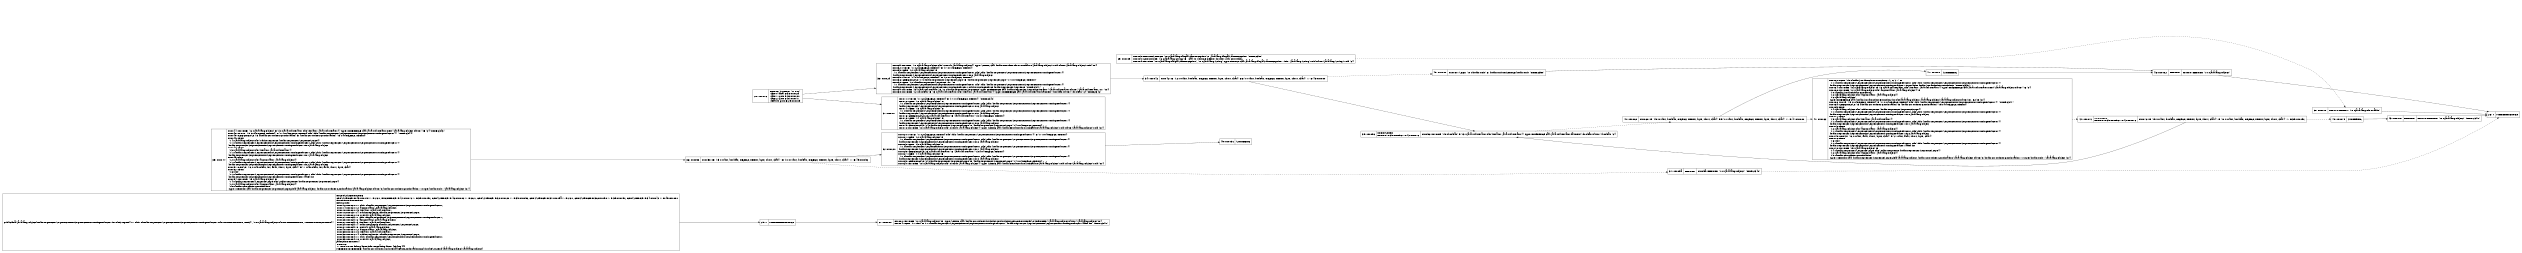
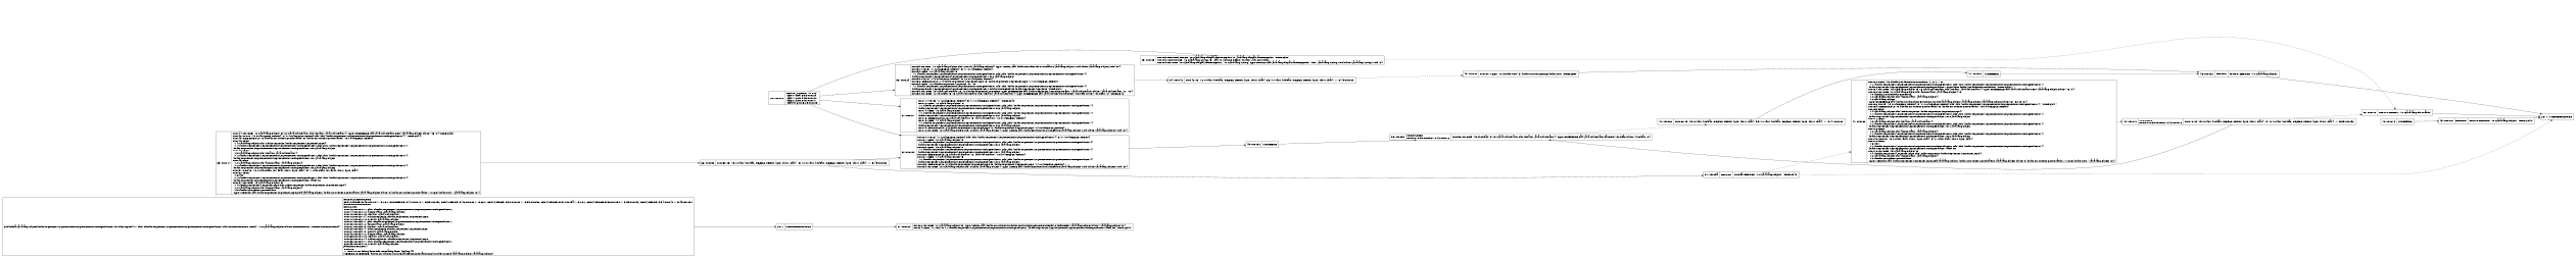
  digraph {
    rankdir=LR
    node [shape=record]
    n1 [label="{25\:\ ?|MTH_ENTER_BLOCK\l}"]
    n2 [label="{27\:\ 0x0000|0x0000: INVOKE  (r0 I:java.lang.Object) =  type: STATIC call: kotlin.coroutines.intrinsics.IntrinsicsKt.getCOROUTINE_SUSPENDED():java.lang.Object A[MD:():java.lang.Object (m)]\l0x0004: IGET  (r1 I:int) = (r7 I:kotlin.sequences.SequencesKt___SequencesKt$runningReduce$1) kotlin.sequences.SequencesKt___SequencesKt$runningReduce$1.label int  (LINE:2340)\l}"]
    n3 [label="{28\:\ 0x0006|0x0006: SWITCH  (r1 I:??)\l case 0: final B:33:0x002f\l case 1: goto B:32:0x0020\l case 2: goto B:31:0x0011\l default: goto B:29:0x0009 \l}"]
    n4 [label="{29\:\ 0x0009|0x0009: NEW_INSTANCE  (r8 I:java.lang.IllegalStateException) =  java.lang.IllegalStateException  (LINE:2350)\l0x000b: CONST_STR  (r0 I:java.lang.String) =  \"call to 'resume' before 'invoke' with coroutine\" \l0x000d: INVOKE  (r8 I:java.lang.IllegalStateException), (r0 I:java.lang.String) type: DIRECT call: java.lang.IllegalStateException.\<init\>(java.lang.String):void A[MD:(java.lang.String):void (c)]\l}"]
    n5 [label="{31\:\ 0x0011|0x0011: MOVE  (r1 I:??[OBJECT, ARRAY]) = (r7 I:??[OBJECT, ARRAY])  (LINE:2340)\l0x0012: IGET  (r2 I:java.lang.Object) = \l  (r1 I:kotlin.sequences.SequencesKt___SequencesKt$runningReduce$1 A[D('this' kotlin.sequences.SequencesKt___SequencesKt$runningReduce$1)])\l kotlin.sequences.SequencesKt___SequencesKt$runningReduce$1.L$2 java.lang.Object \l0x0014: IGET  (r3 I:java.lang.Object) = \l  (r1 I:kotlin.sequences.SequencesKt___SequencesKt$runningReduce$1 A[D('this' kotlin.sequences.SequencesKt___SequencesKt$runningReduce$1)])\l kotlin.sequences.SequencesKt___SequencesKt$runningReduce$1.L$1 java.lang.Object \l0x0016: CHECK_CAST (r3 I:java.util.Iterator) = (java.util.Iterator) (r3 I:??[OBJECT, ARRAY]) \l0x0018: IGET  (r4 I:java.lang.Object) = \l  (r1 I:kotlin.sequences.SequencesKt___SequencesKt$runningReduce$1 A[D('this' kotlin.sequences.SequencesKt___SequencesKt$runningReduce$1)])\l kotlin.sequences.SequencesKt___SequencesKt$runningReduce$1.L$0 java.lang.Object \l0x001a: CHECK_CAST (r4 I:kotlin.sequences.SequenceScope) = (kotlin.sequences.SequenceScope) (r4 I:??[OBJECT, ARRAY]) \l0x001c: INVOKE  (r8 I:java.lang.Object A[D('$result' java.lang.Object)]) type: STATIC call: kotlin.ResultKt.throwOnFailure(java.lang.Object):void A[MD:(java.lang.Object):void (m)]\l}"]
    n6 [label="{32\:\ 0x0020|0x0020: MOVE  (r1 I:??[OBJECT, ARRAY] A[D('this' kotlin.sequences.SequencesKt___SequencesKt$runningReduce$1)]) = (r7 I:??[OBJECT, ARRAY]) \l0x0021: IGET  (r2 I:java.lang.Object) = \l  (r1 I:kotlin.sequences.SequencesKt___SequencesKt$runningReduce$1 A[D('this' kotlin.sequences.SequencesKt___SequencesKt$runningReduce$1)])\l kotlin.sequences.SequencesKt___SequencesKt$runningReduce$1.L$2 java.lang.Object \l0x0023: IGET  (r3 I:java.lang.Object) = \l  (r1 I:kotlin.sequences.SequencesKt___SequencesKt$runningReduce$1 A[D('this' kotlin.sequences.SequencesKt___SequencesKt$runningReduce$1)])\l kotlin.sequences.SequencesKt___SequencesKt$runningReduce$1.L$1 java.lang.Object \l0x0025: CHECK_CAST (r3 I:java.util.Iterator) = (java.util.Iterator) (r3 I:??[OBJECT, ARRAY]) \l0x0027: IGET  (r4 I:java.lang.Object) = \l  (r1 I:kotlin.sequences.SequencesKt___SequencesKt$runningReduce$1 A[D('this' kotlin.sequences.SequencesKt___SequencesKt$runningReduce$1)])\l kotlin.sequences.SequencesKt___SequencesKt$runningReduce$1.L$0 java.lang.Object \l0x0029: CHECK_CAST (r4 I:kotlin.sequences.SequenceScope) = (kotlin.sequences.SequenceScope) (r4 I:??[OBJECT, ARRAY]) \l0x002b: INVOKE  (r8 I:java.lang.Object A[D('$result' java.lang.Object)]) type: STATIC call: kotlin.ResultKt.throwOnFailure(java.lang.Object):void A[MD:(java.lang.Object):void (m)]\l}"]
    n7 [label="{33\:\ 0x002f|0x002f: INVOKE  (r8 I:java.lang.Object A[D('$result' java.lang.Object)]) type: STATIC call: kotlin.ResultKt.throwOnFailure(java.lang.Object):void A[MD:(java.lang.Object):void (m)]\l0x0032: MOVE  (r1 I:??[OBJECT, ARRAY]) = (r7 I:??[OBJECT, ARRAY]) \l0x0033: IGET  (r2 I:java.lang.Object) = \l  (r1 I:kotlin.sequences.SequencesKt___SequencesKt$runningReduce$1 A[D('this' kotlin.sequences.SequencesKt___SequencesKt$runningReduce$1)])\l kotlin.sequences.SequencesKt___SequencesKt$runningReduce$1.L$0 java.lang.Object \l0x0035: MOVE  (r4 I:??[OBJECT, ARRAY]) = (r2 I:??[OBJECT, ARRAY]) \l0x0036: CHECK_CAST (r4 I:kotlin.sequences.SequenceScope) = (kotlin.sequences.SequenceScope) (r4 I:??[OBJECT, ARRAY]) \l0x0038: IGET  (r2 I:kotlin.sequences.Sequence\<T\>) = \l  (r1 I:kotlin.sequences.SequencesKt___SequencesKt$runningReduce$1 A[D('this' kotlin.sequences.SequencesKt___SequencesKt$runningReduce$1)])\l kotlin.sequences.SequencesKt___SequencesKt$runningReduce$1.$this_runningReduce kotlin.sequences.Sequence  (LINE:2341)\l0x003a: INVOKE  (r3 I:java.util.Iterator) = (r2 I:kotlin.sequences.Sequence) type: INTERFACE call: kotlin.sequences.Sequence.iterator():java.util.Iterator A[MD:():java.util.Iterator\<T\> (m)]\l0x003e: INVOKE  (r2 I:boolean) = (r3 I:java.util.Iterator A[D('iterator' java.util.Iterator)]) type: INTERFACE call: java.util.Iterator.hasNext():boolean A[MD:():boolean (c)] (LINE:2342)\l}"]
    n8 [label="{30\:\ 0x0010|0x0010: THROW  (r8 I:java.lang.Throwable) \l}"]
    n9 [label="{49\:\ 0x005c|SYNTHETIC\l}"]
    n10 [label="{34\:\ 0x0042|0x0042: IF  (r2 I:??[int, boolean, OBJECT, ARRAY, byte, short, char]) == (0 ??[int, boolean, OBJECT, ARRAY, byte, short, char])  \-\> B:45:0x0080 \l}"]
    n11 [label="{26\:\ ?|MTH_EXIT_BLOCK\l}"]
    n12 [label="{39\:\ 0x005c|LOOP_START\lLOOP:0: B:39:0x005c\-\>B:42:0x007c\l|0x005c: INVOKE  (r5 I:boolean) = (r3 I:java.util.Iterator A[D('iterator' java.util.Iterator)]) type: INTERFACE call: java.util.Iterator.hasNext():boolean A[MD:():boolean (c)]\l}"]
    n13 [label="{40\:\ 0x0060|0x0060: IF  (r5 I:??[int, boolean, OBJECT, ARRAY, byte, short, char]) == (0 ??[int, boolean, OBJECT, ARRAY, byte, short, char])  \-\> B:47:0x0080 \l}"]
    n14 [label="{41\:\ 0x0062|0x0062: IGET  (r5 I:kotlin.jvm.functions.Function2\<S, T, S\>) = \l  (r1 I:kotlin.sequences.SequencesKt___SequencesKt$runningReduce$1 A[D('this' kotlin.sequences.SequencesKt___SequencesKt$runningReduce$1)])\l kotlin.sequences.SequencesKt___SequencesKt$runningReduce$1.$operation kotlin.jvm.functions.Function2  (LINE:2346)\l0x0064: INVOKE  (r6 I:java.lang.Object) = (r3 I:java.util.Iterator A[D('iterator' java.util.Iterator)]) type: INTERFACE call: java.util.Iterator.next():java.lang.Object A[MD:():E (c)]\l0x0068: INVOKE  (r2 I:java.lang.Object A[D('accumulator' java.lang.Object)]) = \l  (r0 I:kotlin.jvm.functions.Function2)\l  (r2 I:java.lang.Object A[D('accumulator' java.lang.Object)])\l  (r6 I:java.lang.Object)\l type: INTERFACE call: kotlin.jvm.functions.Function2.invoke(java.lang.Object, java.lang.Object):java.lang.Object A[MD:(P1, P2):R (m)]\l0x006c: MOVE  (r5 I:??[OBJECT, ARRAY]) = (r1 I:??[OBJECT, ARRAY] A[D('this' kotlin.sequences.SequencesKt___SequencesKt$runningReduce$1)])  (LINE:2347)\l0x006d: CHECK_CAST (r5 I:kotlin.coroutines.Continuation) = (kotlin.coroutines.Continuation) (r5 I:??[OBJECT, ARRAY]) \l0x006f: IPUT  \l  (r4 I:java.lang.Object A[D('$this$sequence' kotlin.sequences.SequenceScope)])\l  (r1 I:kotlin.sequences.SequencesKt___SequencesKt$runningReduce$1 A[D('this' kotlin.sequences.SequencesKt___SequencesKt$runningReduce$1)])\l kotlin.sequences.SequencesKt___SequencesKt$runningReduce$1.L$0 java.lang.Object \l0x0071: IPUT  \l  (r3 I:java.lang.Object A[D('iterator' java.util.Iterator)])\l  (r1 I:kotlin.sequences.SequencesKt___SequencesKt$runningReduce$1 A[D('this' kotlin.sequences.SequencesKt___SequencesKt$runningReduce$1)])\l kotlin.sequences.SequencesKt___SequencesKt$runningReduce$1.L$1 java.lang.Object \l0x0073: IPUT  \l  (r2 I:java.lang.Object A[D('accumulator' java.lang.Object)])\l  (r1 I:kotlin.sequences.SequencesKt___SequencesKt$runningReduce$1 A[D('this' kotlin.sequences.SequencesKt___SequencesKt$runningReduce$1)])\l kotlin.sequences.SequencesKt___SequencesKt$runningReduce$1.L$2 java.lang.Object \l0x0075: CONST  (r6 I:??[int, float, short, byte, char]) = (2 ??[int, float, short, byte, char]) \l0x0076: IPUT  \l  (r6 I:int)\l  (r1 I:kotlin.sequences.SequencesKt___SequencesKt$runningReduce$1 A[D('this' kotlin.sequences.SequencesKt___SequencesKt$runningReduce$1)])\l kotlin.sequences.SequencesKt___SequencesKt$runningReduce$1.label int \l0x0078: INVOKE  (r5 I:java.lang.Object) = \l  (r4 I:kotlin.sequences.SequenceScope A[D('$this$sequence' kotlin.sequences.SequenceScope)])\l  (r2 I:java.lang.Object A[D('accumulator' java.lang.Object)])\l  (r5 I:kotlin.coroutines.Continuation)\l type: VIRTUAL call: kotlin.sequences.SequenceScope.yield(java.lang.Object, kotlin.coroutines.Continuation):java.lang.Object A[MD:(T, kotlin.coroutines.Continuation\<? super kotlin.Unit\>):java.lang.Object (m)]\l}"]
    n15 [label="{47\:\ 0x0080|SYNTHETIC\l}"]
    n16 [label="{42\:\ 0x007c|LOOP_END\lLOOP:0: B:39:0x005c\-\>B:42:0x007c\l|0x007c: IF  (r5 I:??[int, boolean, OBJECT, ARRAY, byte, short, char]) != (r0 I:??[int, boolean, OBJECT, ARRAY, byte, short, char])  \-\> B:39:0x005c \l}"]
    n17 [label="{46\:\ 0x0082|RETURN\l|0x0080: RETURN  (r0 I:java.lang.Object) \l}"]
    n18 [label="{48\:\ 0x007e|SYNTHETIC\l}"]
    n19 [label="{43\:\ 0x007e|RETURN\l|0x007e: RETURN  (r0 I:java.lang.Object)  (LINE:2340)\l}"]
    n20 [label="{45\:\ 0x0080|0x0080: SGET  (r0 I:kotlin.Unit) =  kotlin.Unit.INSTANCE kotlin.Unit  (LINE:2350)\l}"]
    n21 [label="{35\:\ 0x0044|0x0044: INVOKE  (r2 I:java.lang.Object) = (r3 I:java.util.Iterator A[D('iterator' java.util.Iterator)]) type: INTERFACE call: java.util.Iterator.next():java.lang.Object A[MD:():E (c)] (LINE:2343)\l0x0048: MOVE  (r5 I:??[OBJECT, ARRAY]) = (r1 I:??[OBJECT, ARRAY] A[D('this' kotlin.sequences.SequencesKt___SequencesKt$runningReduce$1)])  (LINE:2344)\l0x0049: CHECK_CAST (r5 I:kotlin.coroutines.Continuation) = (kotlin.coroutines.Continuation) (r5 I:??[OBJECT, ARRAY]) \l0x004b: IPUT  \l  (r4 I:java.lang.Object A[D('$this$sequence' kotlin.sequences.SequenceScope)])\l  (r1 I:kotlin.sequences.SequencesKt___SequencesKt$runningReduce$1 A[D('this' kotlin.sequences.SequencesKt___SequencesKt$runningReduce$1)])\l kotlin.sequences.SequencesKt___SequencesKt$runningReduce$1.L$0 java.lang.Object \l0x004d: IPUT  \l  (r3 I:java.lang.Object A[D('iterator' java.util.Iterator)])\l  (r1 I:kotlin.sequences.SequencesKt___SequencesKt$runningReduce$1 A[D('this' kotlin.sequences.SequencesKt___SequencesKt$runningReduce$1)])\l kotlin.sequences.SequencesKt___SequencesKt$runningReduce$1.L$1 java.lang.Object \l0x004f: IPUT  \l  (r2 I:java.lang.Object A[D('accumulator' java.lang.Object)])\l  (r1 I:kotlin.sequences.SequencesKt___SequencesKt$runningReduce$1 A[D('this' kotlin.sequences.SequencesKt___SequencesKt$runningReduce$1)])\l kotlin.sequences.SequencesKt___SequencesKt$runningReduce$1.L$2 java.lang.Object \l0x0051: CONST  (r6 I:??[boolean, int, float, short, byte, char]) = (1 ??[boolean, int, float, short, byte, char]) \l0x0052: IPUT  \l  (r6 I:int)\l  (r1 I:kotlin.sequences.SequencesKt___SequencesKt$runningReduce$1 A[D('this' kotlin.sequences.SequencesKt___SequencesKt$runningReduce$1)])\l kotlin.sequences.SequencesKt___SequencesKt$runningReduce$1.label int \l0x0054: INVOKE  (r5 I:java.lang.Object) = \l  (r4 I:kotlin.sequences.SequenceScope A[D('$this$sequence' kotlin.sequences.SequenceScope)])\l  (r2 I:java.lang.Object A[D('accumulator' java.lang.Object)])\l  (r5 I:kotlin.coroutines.Continuation)\l type: VIRTUAL call: kotlin.sequences.SequenceScope.yield(java.lang.Object, kotlin.coroutines.Continuation):java.lang.Object A[MD:(T, kotlin.coroutines.Continuation\<? super kotlin.Unit\>):java.lang.Object (m)]\l}"]
    n22 [label="{36\:\ 0x0058|0x0058: IF  (r5 I:??[int, boolean, OBJECT, ARRAY, byte, short, char]) != (r0 I:??[int, boolean, OBJECT, ARRAY, byte, short, char])  \-\> B:49:0x005c \l}"]
    n23 [label="{37\:\ 0x005a|RETURN\l|0x005a: RETURN  (r0 I:java.lang.Object)  (LINE:2340)\l}"]
    n24 [label="{public final java.lang.Object kotlin.sequences.SequencesKt___SequencesKt$runningReduce$1.invokeSuspend((r7 'this' I:kotlin.sequences.SequencesKt___SequencesKt$runningReduce$1 A[IMMUTABLE_TYPE, THIS]), (r8 I:java.lang.Object A[IMMUTABLE_TYPE, METHOD_ARGUMENT]))  | INCONSISTENT_CODE\lCROSS_EDGE: B:43:0x007e \-\> B:26:?, BACK_EDGE: B:42:0x007c \-\> B:39:0x005c, CROSS_EDGE: B:46:0x0082 \-\> B:26:?, CROSS_EDGE: B:32:0x0020 \-\> B:39:0x005c, CROSS_EDGE: B:37:0x005a \-\> B:26:?, CROSS_EDGE: B:36:0x0058 \-\> B:39:0x005c, CROSS_EDGE: B:34:0x0042 \-\> B:45:0x0080\lINLINE_NOT_NEEDED\lDebug Info:\l  0x0012\-0x0020: r1 'this' Lkotlin\/sequences\/SequencesKt___SequencesKt$runningReduce$1;\l  0x0014\-0x0020: r2 'accumulator' Ljava\/lang\/Object;\l  0x0018\-0x0020: r3 'iterator' Ljava\/util\/Iterator;\l  0x001c\-0x0020: r4 '$this$sequence' Lkotlin\/sequences\/SequenceScope;\l  0x0012\-0x0020: r8 '$result' Ljava\/lang\/Object;\l  0x0021\-0x002f: r1 'this' Lkotlin\/sequences\/SequencesKt___SequencesKt$runningReduce$1;\l  0x0023\-0x002f: r2 'accumulator' Ljava\/lang\/Object;\l  0x0027\-0x002f: r3 'iterator' Ljava\/util\/Iterator;\l  0x002b\-0x002f: r4 '$this$sequence' Lkotlin\/sequences\/SequenceScope;\l  0x0021\-0x002f: r8 '$result' Ljava\/lang\/Object;\l  0x0048\-0x0080: r2 'accumulator' Ljava\/lang\/Object;\l  0x003e\-0x0080: r3 'iterator' Ljava\/util\/Iterator;\l  0x0038\-0x0080: r4 '$this$sequence' Lkotlin\/sequences\/SequenceScope;\l  0x0033\-0x008d: r1 'this' Lkotlin\/sequences\/SequencesKt___SequencesKt$runningReduce$1;\l  0x0033\-0x008d: r8 '$result' Ljava\/lang\/Object;\lJadxCommentsAttr\{\l DEBUG: \l \-\> Don't trust debug lines info. Repeating lines: [2340=4]\}\lMETHOD_OVERRIDE: [kotlin.coroutines.jvm.internal.BaseContinuationImpl.invokeSuspend(java.lang.Object):java.lang.Object]\l}"]
    n1 -> n2
+   n3 -> n4
    n3 -> n5
+   n3 -> n6
    n3 -> n7
    n4 -> n8 [style=dashed]
    n6 -> n9
    n7 -> n10
    n8 -> n11
-   n10 -> n12
+   n9 -> n12
    n10 -> n20 [style=dashed]
    n12 -> n13 [style=dashed]
-   n13 -> n14 [style=dashed]
+   n23 -> n14 [style=dashed]
    n13 -> n15
    n14 -> n16 [style=dashed]
    n15 -> n17
    n16 -> n12
-   n16 -> n18 [style=dashed]
+   n16 -> n8 [style=dashed]
    n17 -> n11
    n18 -> n19
    n19 -> n11
    n20 -> n17
    n21 -> n22
    n22 -> n6
-   n22 -> n23 [style=dashed]
+   n22 -> n23 [style=solid]
    n23 -> n11 [style=dashed]
    n24 -> n1
  }
